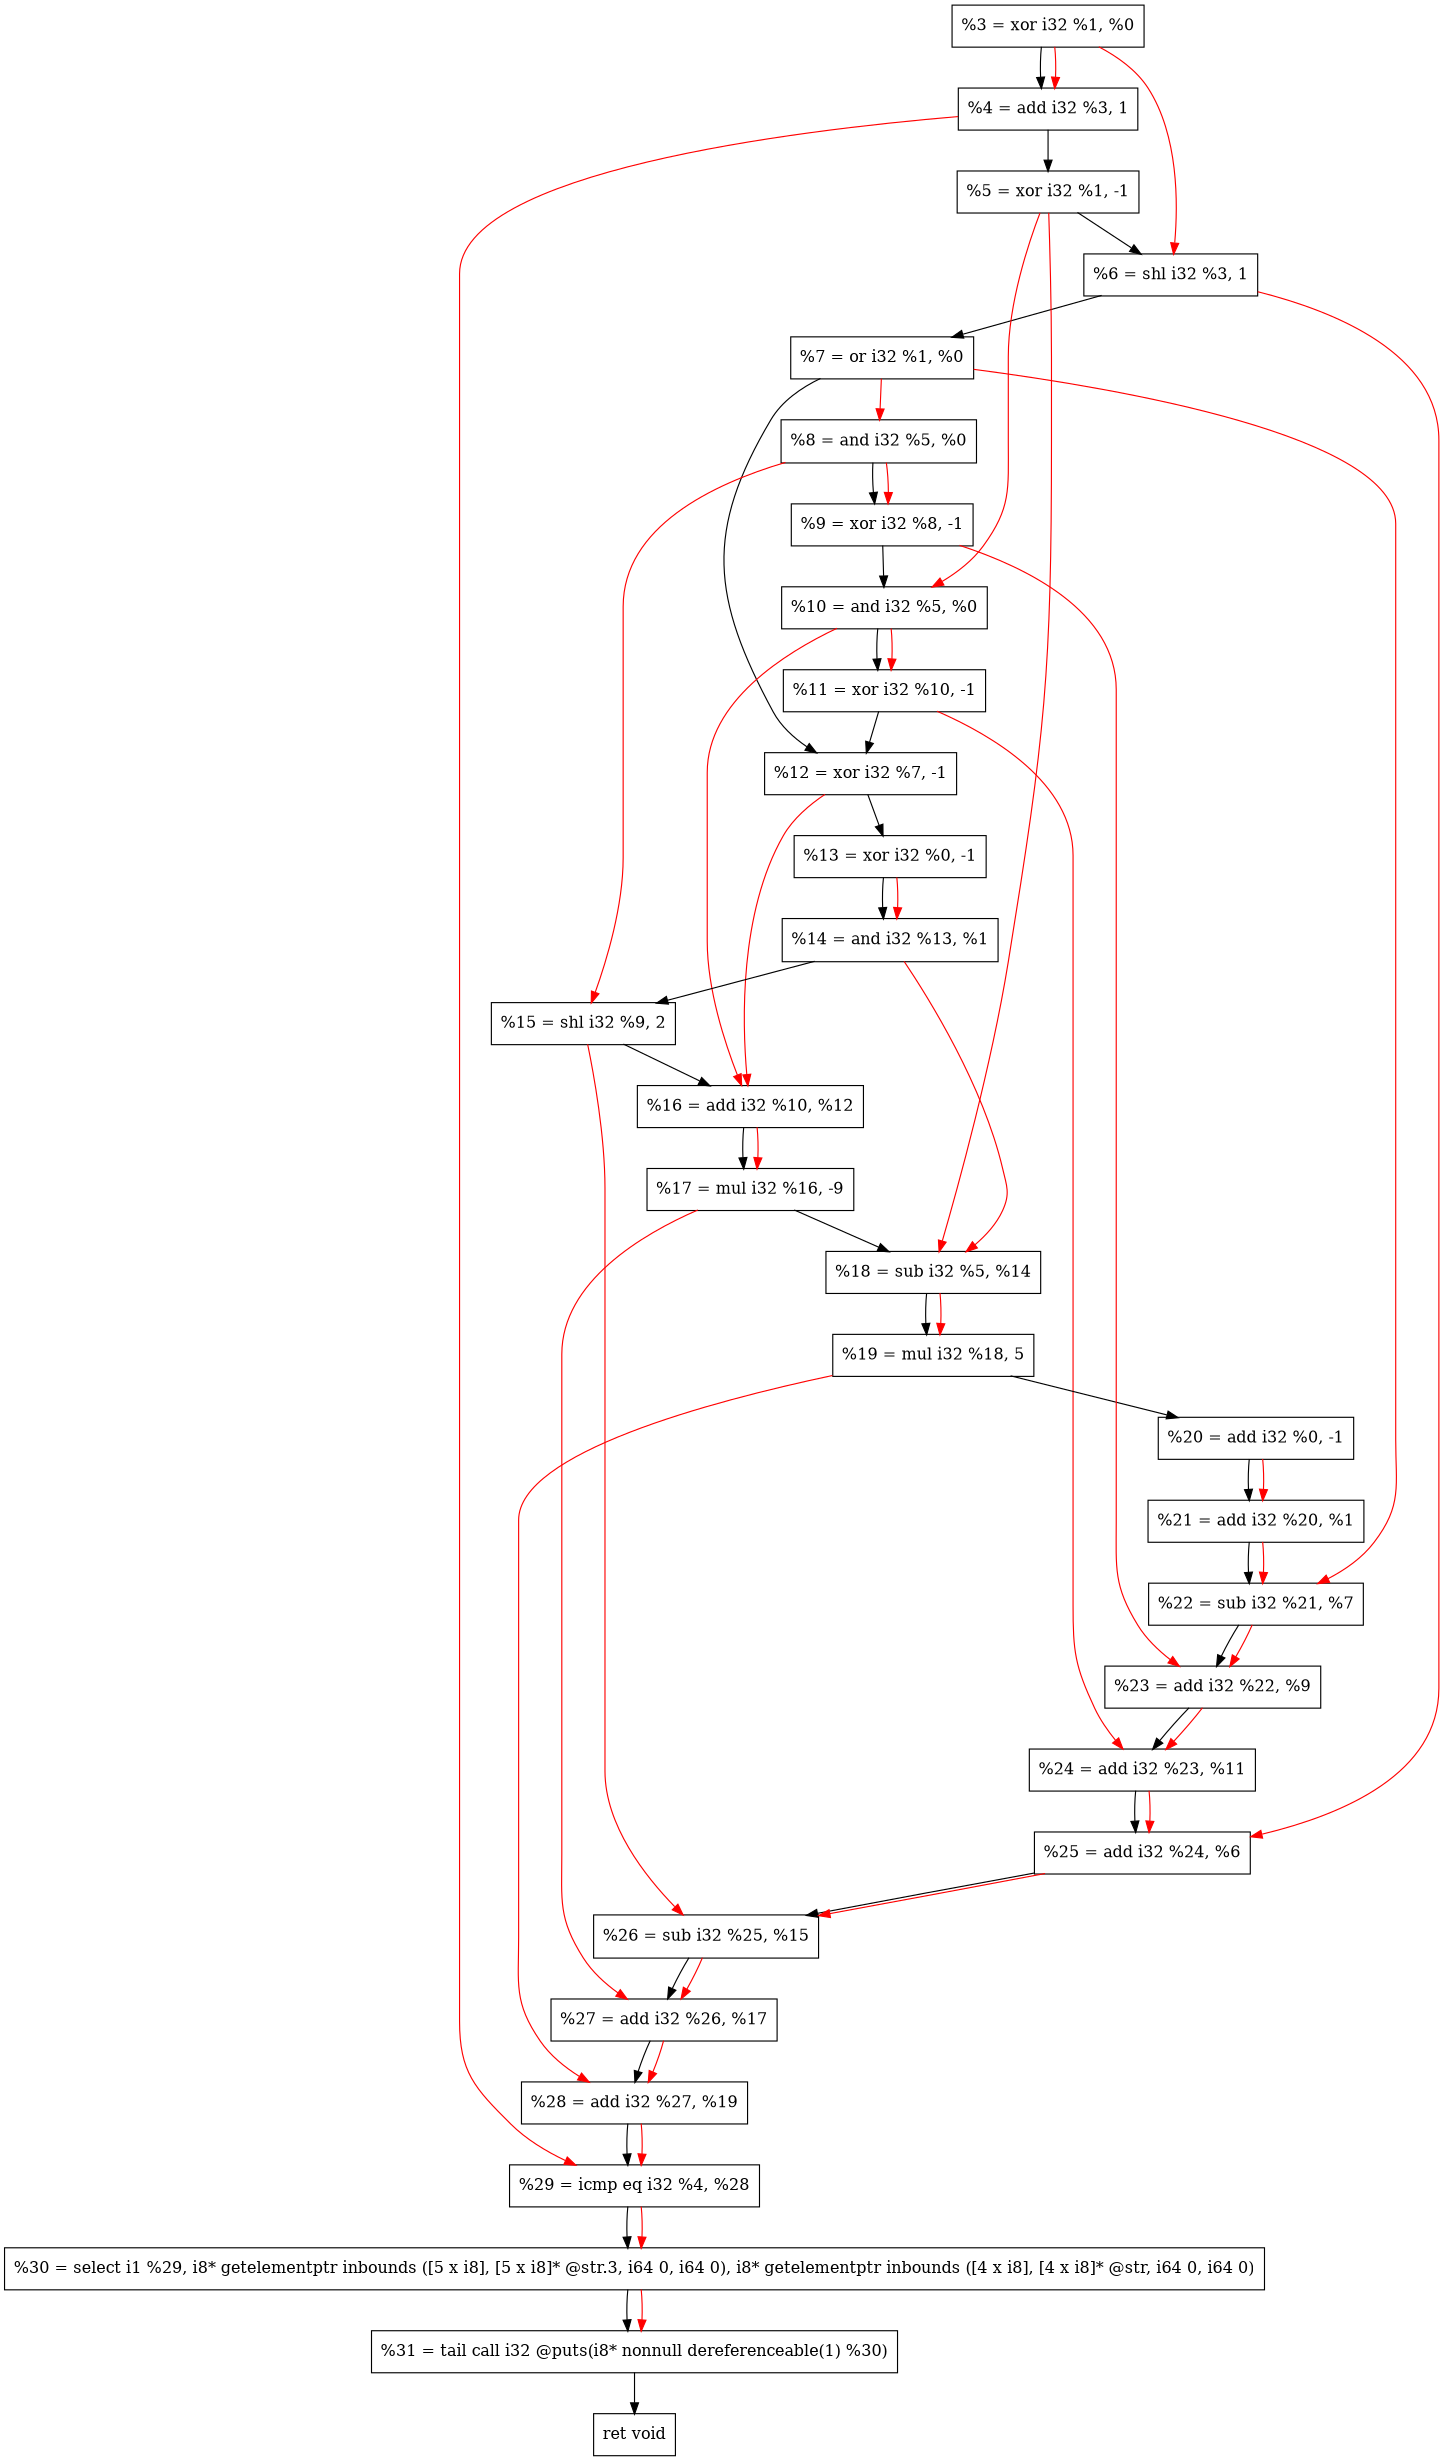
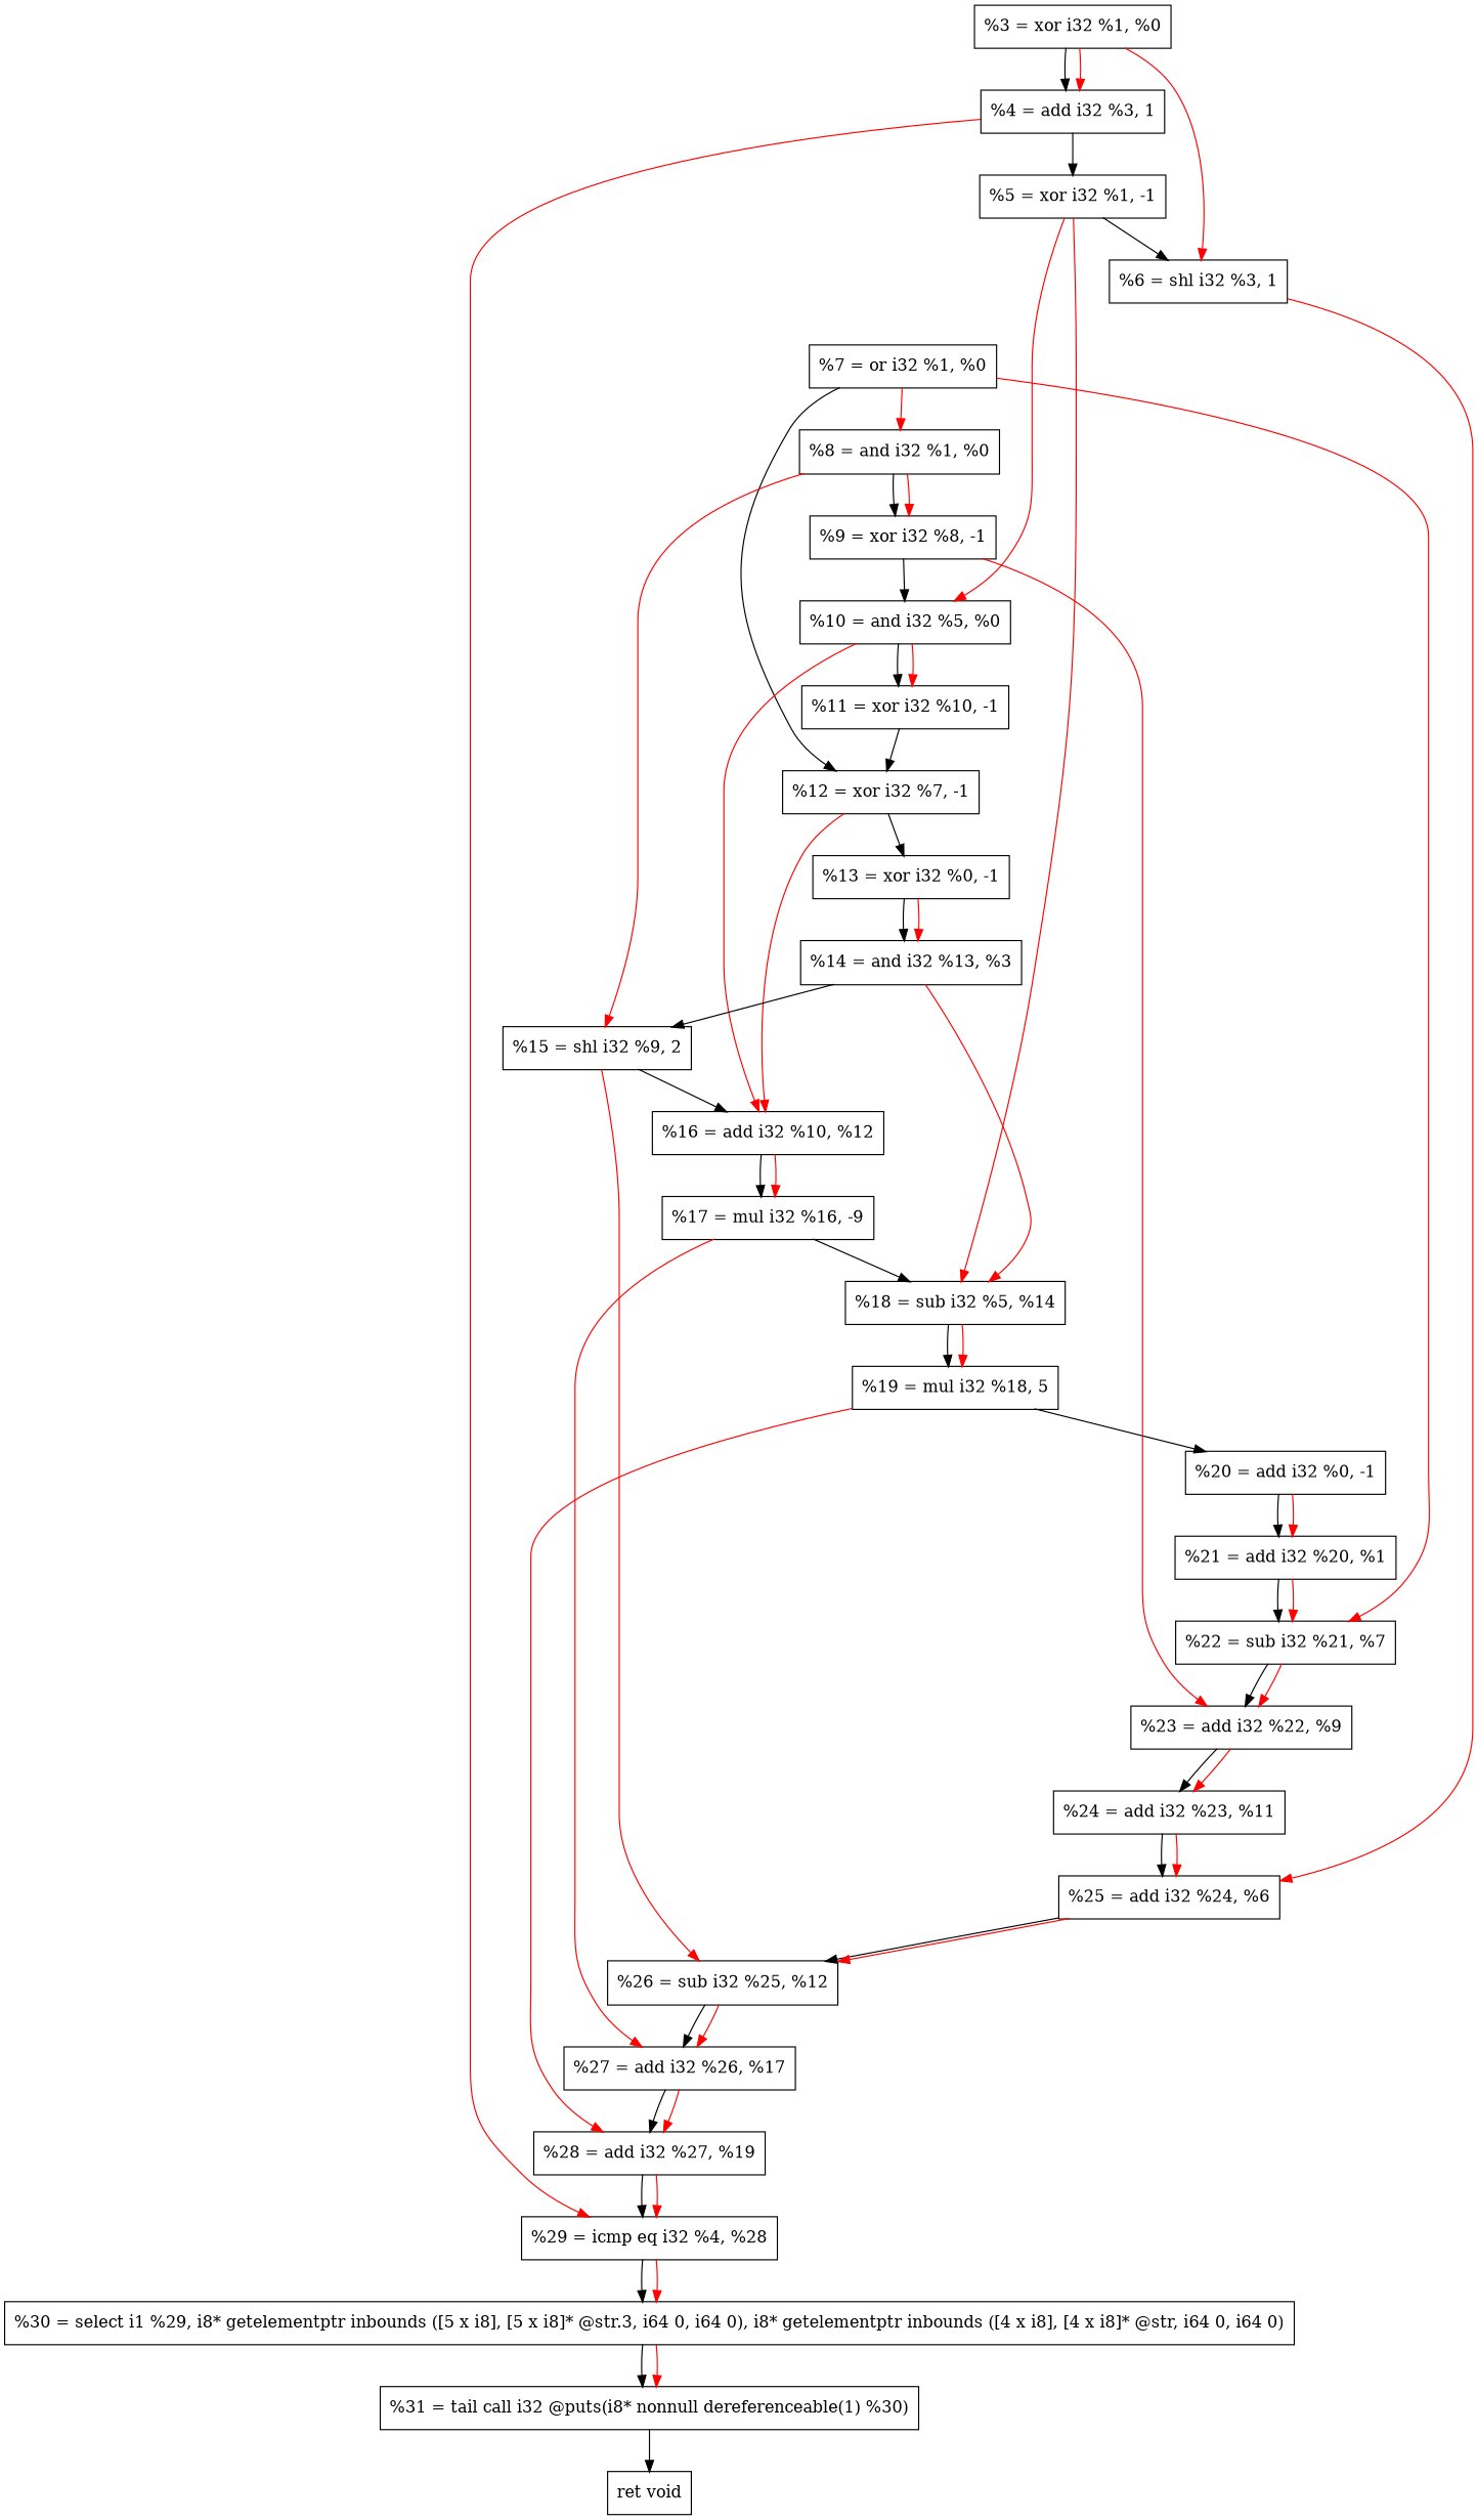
  digraph {
    node [shape=record]
    edge [color=red]
    n1 [label="  %3 = xor i32 %1, %0"]
    n2 [label="  %4 = add i32 %3, 1"]
    n3 [label="  %6 = shl i32 %3, 1"]
    n4 [label="  %5 = xor i32 %1, -1"]
    n5 [label="  %29 = icmp eq i32 %4, %28"]
    n6 [label="  %7 = or i32 %1, %0"]
    n7 [label="  %25 = add i32 %24, %6"]
    n8 [label="  %10 = and i32 %5, %0"]
    n9 [label="  %18 = sub i32 %5, %14"]
    n10 [label="  %30 = select i1 %29, i8* getelementptr inbounds ([5 x i8], [5 x i8]* @str.3, i64 0, i64 0), i8* getelementptr inbounds ([4 x i8], [4 x i8]* @str, i64 0, i64 0)"]
    n11 [label="  %11 = xor i32 %10, -1"]
    n12 [label="  %16 = add i32 %10, %12"]
    n13 [label="  %19 = mul i32 %18, 5"]
-   n14 [label="%8 = and i32 %5, %0"]
+   n14 [label="  %8 = and i32 %1, %0"]
    n15 [label="  %12 = xor i32 %7, -1"]
    n16 [label="  %22 = sub i32 %21, %7"]
-   n17 [label="  %26 = sub i32 %25, %15"]
+   n17 [label="%26 = sub i32 %25, %12"]
    n18 [label="  %9 = xor i32 %8, -1"]
    n19 [label="%15 = shl i32 %9, 2"]
    n20 [label="  %13 = xor i32 %0, -1"]
    n21 [label="  %23 = add i32 %22, %9"]
    n22 [label="  %24 = add i32 %23, %11"]
    n23 [label="  %17 = mul i32 %16, -9"]
-   n24 [label="  %14 = and i32 %13, %1"]
+   n24 [label="%14 = and i32 %13, %3"]
    n25 [label="  %27 = add i32 %26, %17"]
    n26 [label="  %28 = add i32 %27, %19"]
    n27 [label="  %20 = add i32 %0, -1"]
    n28 [label="  %21 = add i32 %20, %1"]
    n29 [label="  %31 = tail call i32 @puts(i8* nonnull dereferenceable(1) %30)"]
    n30 [label="  ret void"]
    n1 -> n2 [color=""]
    n1 -> n2
    n1 -> n3
    n2 -> n4 [color=""]
    n2 -> n5
-   n3 -> n6 [color=""]
    n3 -> n7
    n4 -> n3 [color=""]
    n4 -> n8
    n4 -> n9
    n5 -> n10 [color=""]
    n5 -> n10
    n6 -> n14
    n6 -> n15 [color=black]
    n6 -> n16
    n7 -> n17 [color=""]
    n7 -> n17
    n8 -> n11 [color=""]
    n8 -> n11
    n8 -> n12
    n9 -> n13 [color=""]
    n9 -> n13
    n10 -> n29 [color=""]
    n10 -> n29
    n11 -> n15 [color=""]
-   n11 -> n22
    n12 -> n23 [color=""]
    n12 -> n23
    n13 -> n26
    n13 -> n27 [color=""]
    n14 -> n18 [color=""]
    n14 -> n18
    n14 -> n19
    n15 -> n12
    n15 -> n20 [color=""]
    n16 -> n21 [color=""]
    n16 -> n21
    n17 -> n25 [color=""]
    n17 -> n25
    n18 -> n8 [color=""]
    n18 -> n21
    n19 -> n12 [color=""]
    n19 -> n17
    n20 -> n24 [color=""]
    n20 -> n24
    n21 -> n22 [color=""]
    n21 -> n22
    n22 -> n7 [color=""]
    n22 -> n7
    n23 -> n9 [color=""]
    n23 -> n25
    n24 -> n9
    n24 -> n19 [color=""]
    n25 -> n26 [color=""]
    n25 -> n26
    n26 -> n5 [color=""]
    n26 -> n5
    n27 -> n28 [color=""]
    n27 -> n28
    n28 -> n16 [color=""]
    n28 -> n16
    n29 -> n30 [color=""]
  }
